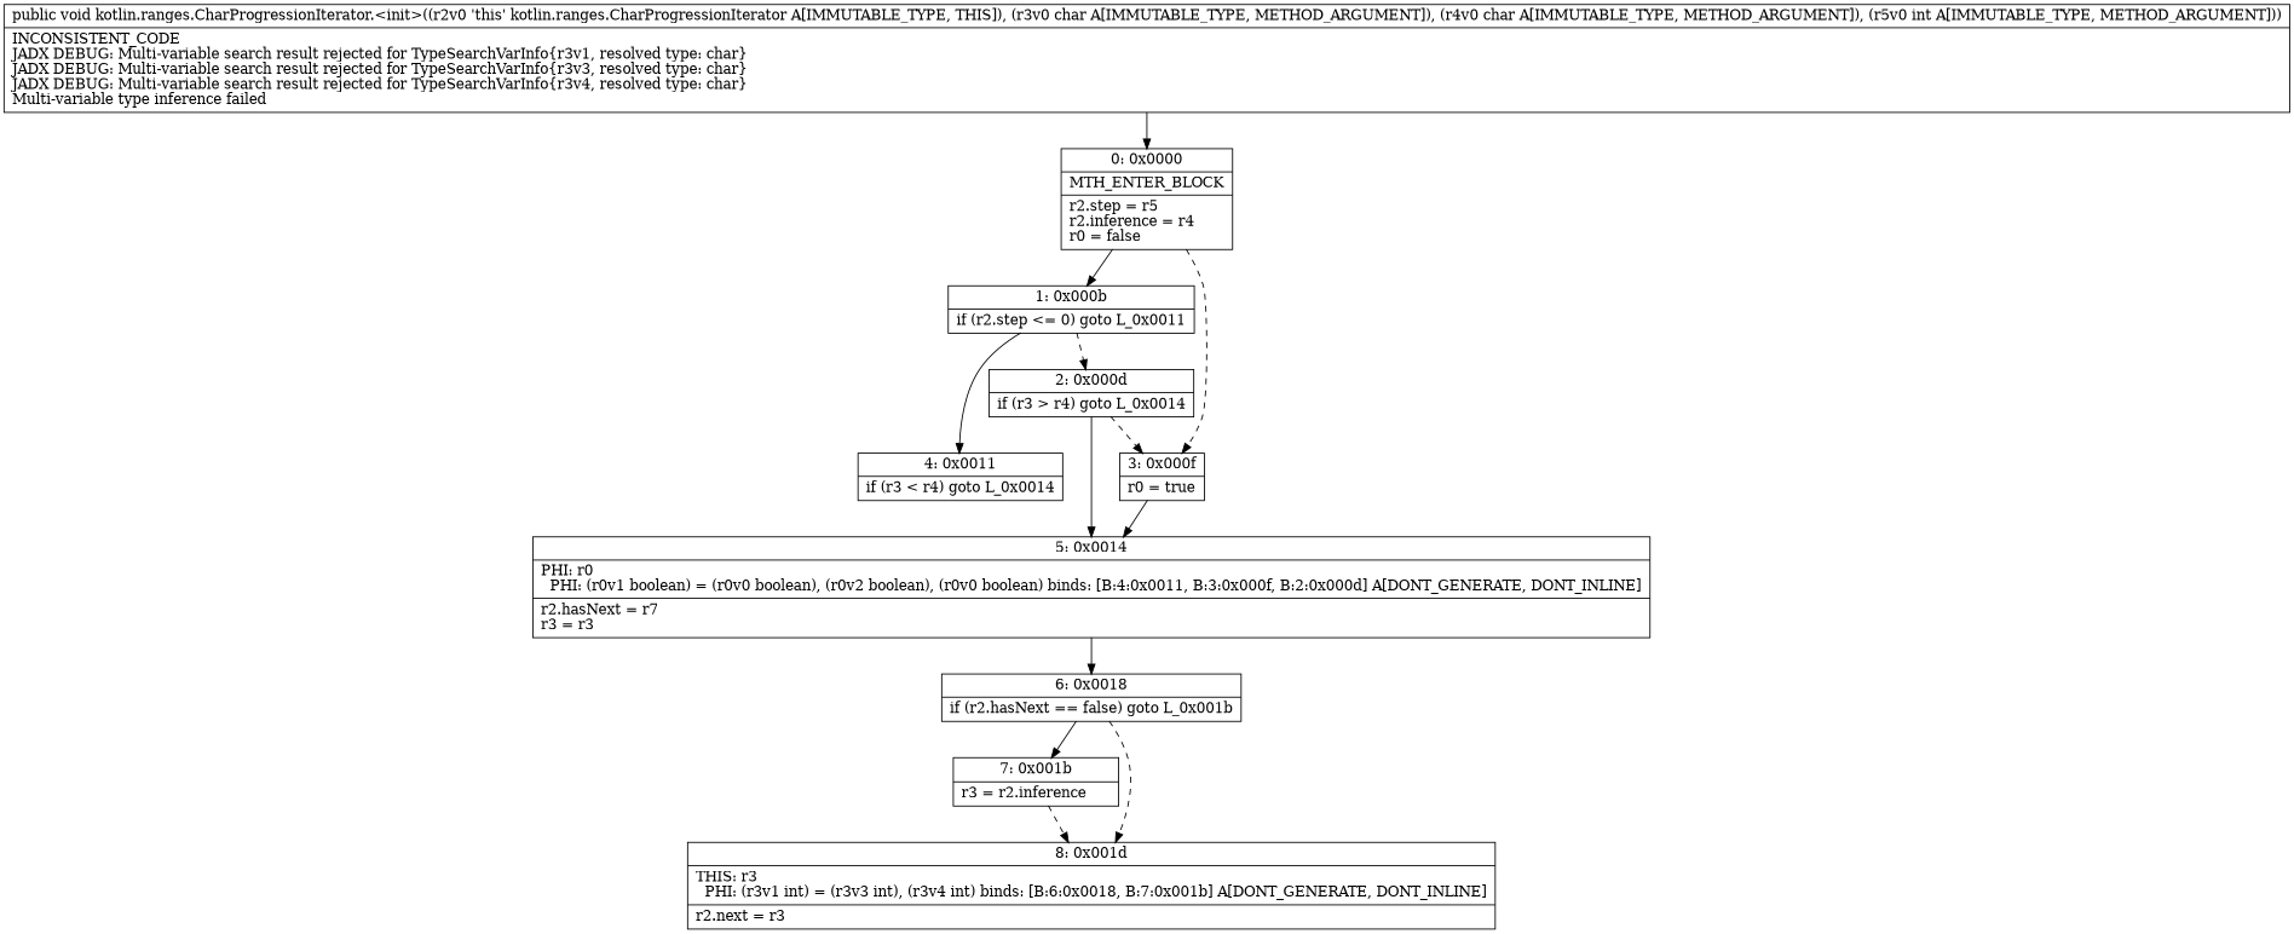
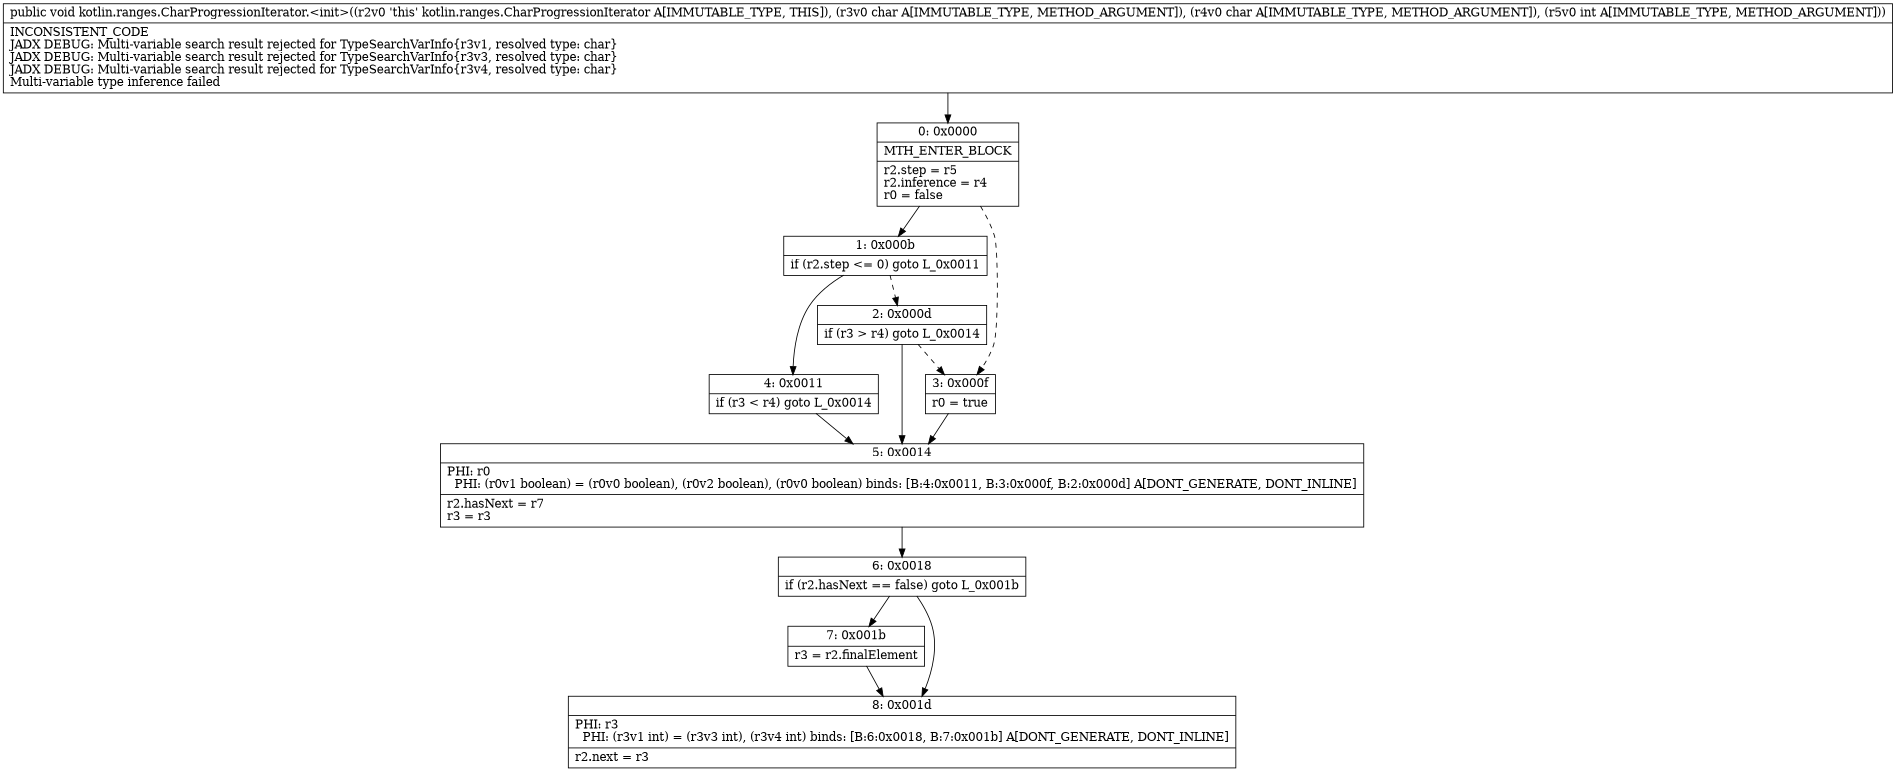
  digraph {
    node [shape=record]
    n1 [label="{0\:\ 0x0000|MTH_ENTER_BLOCK\l|r2.step = r5\lr2.inference = r4\lr0 = false\l}"]
    n2 [label="{1\:\ 0x000b|if (r2.step \<= 0) goto L_0x0011\l}"]
    n3 [label="{3\:\ 0x000f|r0 = true\l}"]
    n4 [label="{2\:\ 0x000d|if (r3 \> r4) goto L_0x0014\l}"]
    n5 [label="{4\:\ 0x0011|if (r3 \< r4) goto L_0x0014\l}"]
    n6 [label="{5\:\ 0x0014|PHI: r0 \l  PHI: (r0v1 boolean) = (r0v0 boolean), (r0v2 boolean), (r0v0 boolean) binds: [B:4:0x0011, B:3:0x000f, B:2:0x000d] A[DONT_GENERATE, DONT_INLINE]\l|r2.hasNext = r7\lr3 = r3\l}"]
    n7 [label="{6\:\ 0x0018|if (r2.hasNext == false) goto L_0x001b\l}"]
-   n8 [label="{7\:\ 0x001b|r3 = r2.inference\l}"]
-   n9 [label="{8\:\ 0x001d|THIS: r3 \l  PHI: (r3v1 int) = (r3v3 int), (r3v4 int) binds: [B:6:0x0018, B:7:0x001b] A[DONT_GENERATE, DONT_INLINE]\l|r2.next = r3\l}"]
+   n8 [label="{7\:\ 0x001b|r3 = r2.finalElement\l}"]
+   n9 [label="{8\:\ 0x001d|PHI: r3 \l  PHI: (r3v1 int) = (r3v3 int), (r3v4 int) binds: [B:6:0x0018, B:7:0x001b] A[DONT_GENERATE, DONT_INLINE]\l|r2.next = r3\l}"]
    n10 [label="{public void kotlin.ranges.CharProgressionIterator.\<init\>((r2v0 'this' kotlin.ranges.CharProgressionIterator A[IMMUTABLE_TYPE, THIS]), (r3v0 char A[IMMUTABLE_TYPE, METHOD_ARGUMENT]), (r4v0 char A[IMMUTABLE_TYPE, METHOD_ARGUMENT]), (r5v0 int A[IMMUTABLE_TYPE, METHOD_ARGUMENT]))  | INCONSISTENT_CODE\lJADX DEBUG: Multi\-variable search result rejected for TypeSearchVarInfo\{r3v1, resolved type: char\}\lJADX DEBUG: Multi\-variable search result rejected for TypeSearchVarInfo\{r3v3, resolved type: char\}\lJADX DEBUG: Multi\-variable search result rejected for TypeSearchVarInfo\{r3v4, resolved type: char\}\lMulti\-variable type inference failed\l}"]
    n1 -> n2
    n1 -> n3 [style=dashed]
    n2 -> n4 [style=dashed]
    n2 -> n5
    n3 -> n6
    n4 -> n3 [style=dashed]
    n4 -> n6
+   n5 -> n6
    n6 -> n7
    n7 -> n8
-   n7 -> n9 [style=dashed]
-   n8 -> n9 [style=dashed]
+   n7 -> n9 [style=solid]
+   n8 -> n9
    n10 -> n1
  }
